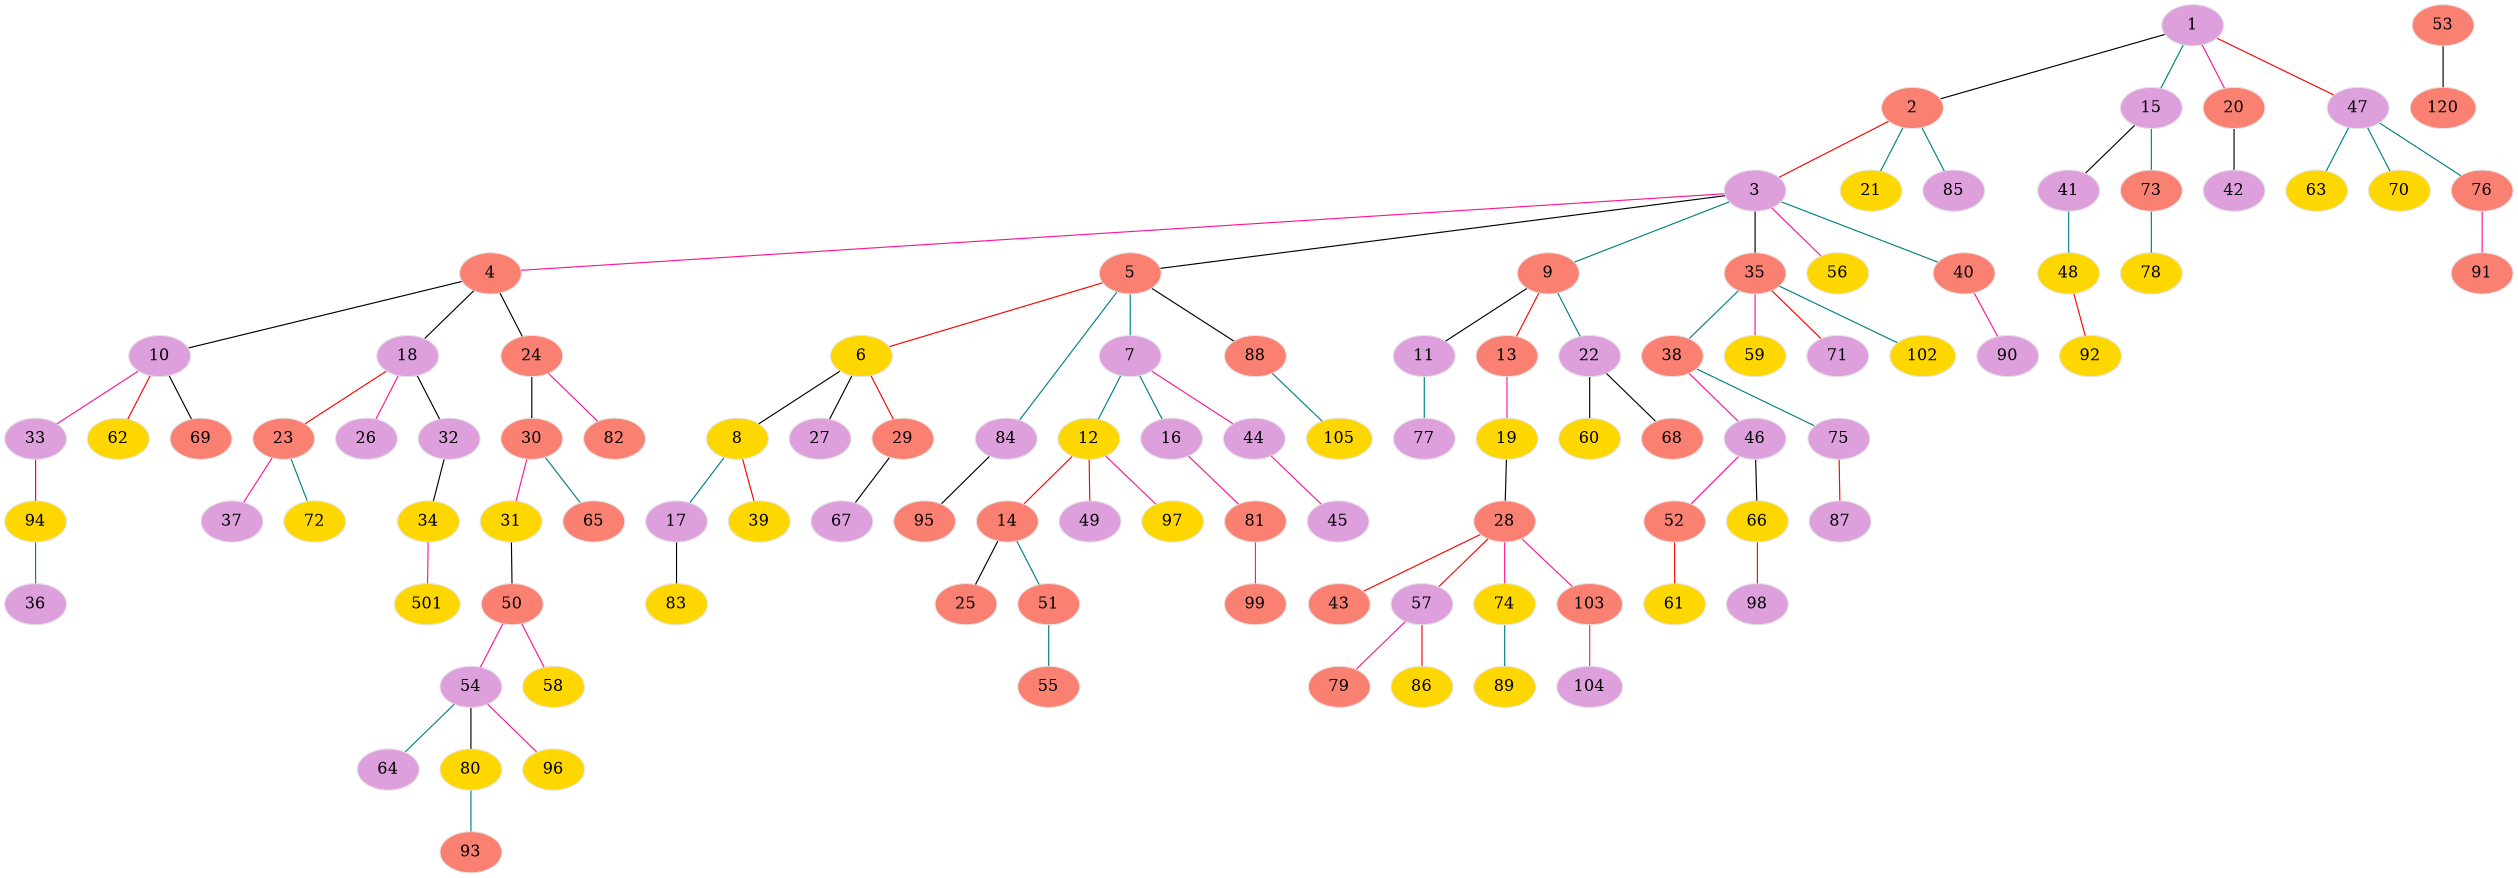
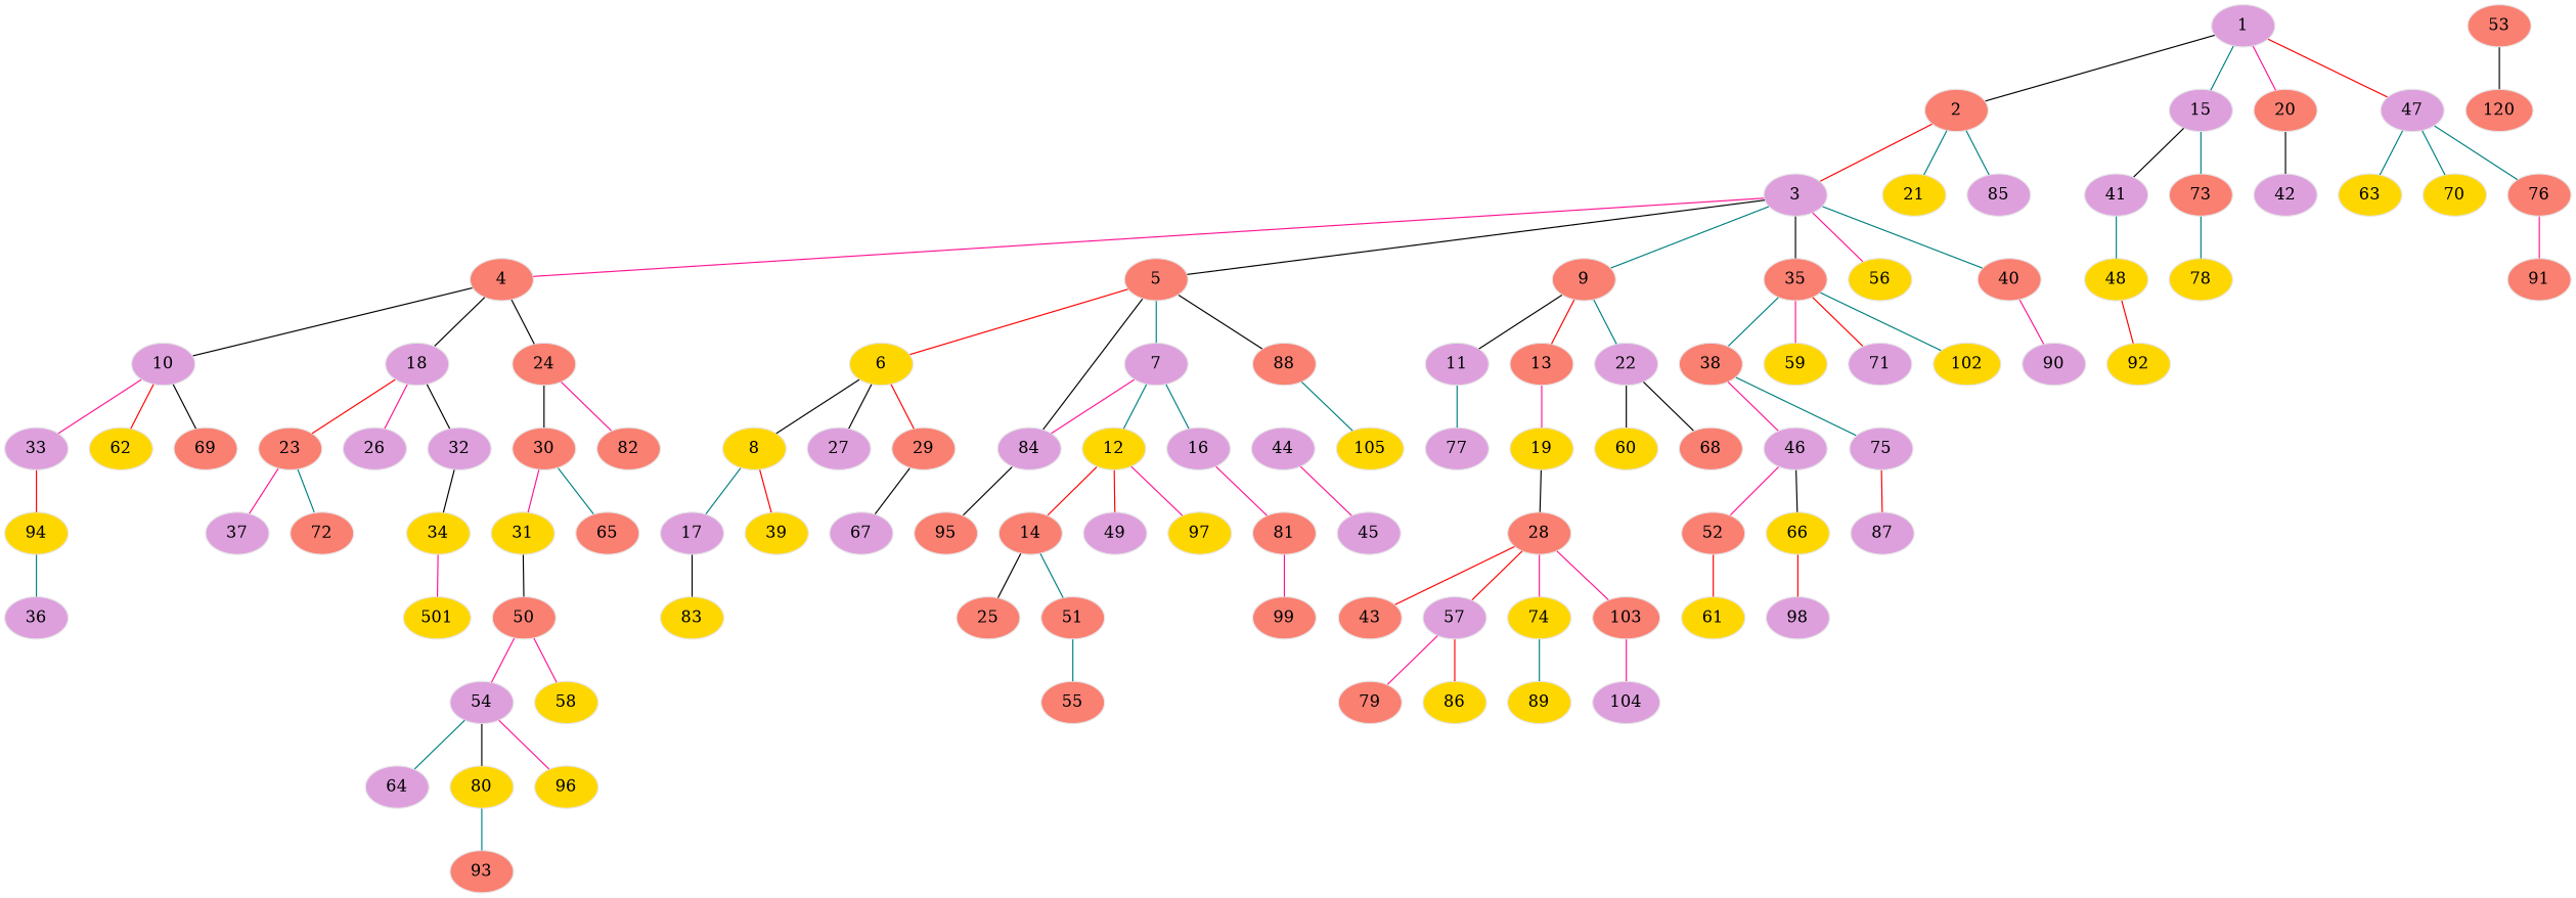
  graph {
    node [color=gray90 fillcolor=salmon style=filled]
    edge [color=teal]
    2
    1 [fillcolor=plum]
    15 [fillcolor=plum]
    20
    47 [fillcolor=plum]
    3 [fillcolor=plum]
    21 [fillcolor=gold]
    85 [fillcolor=plum]
    41 [fillcolor=plum]
    73
    42 [fillcolor=plum]
    63 [fillcolor=gold]
    70 [fillcolor=gold]
    76
    4
    5
    9
    35
    56 [fillcolor=gold]
    40
    10 [fillcolor=plum]
    18 [fillcolor=plum]
    24
    6 [fillcolor=gold]
    7 [fillcolor=plum]
    84 [fillcolor=plum]
    88
    11 [fillcolor=plum]
    13
    22 [fillcolor=plum]
    38
    59 [fillcolor=gold]
    71 [fillcolor=plum]
    102 [fillcolor=gold]
    33 [fillcolor=plum]
    62 [fillcolor=gold]
    69
    23
    26 [fillcolor=plum]
    32 [fillcolor=plum]
    30
    82
    8 [fillcolor=gold]
    27 [fillcolor=plum]
    29
    12 [fillcolor=gold]
    16 [fillcolor=plum]
    44 [fillcolor=plum]
    95
    105 [fillcolor=gold]
    17 [fillcolor=plum]
    39 [fillcolor=gold]
    67 [fillcolor=plum]
    14
    49 [fillcolor=plum]
    97 [fillcolor=gold]
    81
    45 [fillcolor=plum]
    83 [fillcolor=gold]
    77 [fillcolor=plum]
    19 [fillcolor=gold]
    60 [fillcolor=gold]
    68
    94 [fillcolor=gold]
    25
    51
    28
    55
    48 [fillcolor=gold]
    78 [fillcolor=gold]
    99
    37 [fillcolor=plum]
-   72 [fillcolor=gold]
+   72
    34 [fillcolor=gold]
    43
    57 [fillcolor=plum]
    74 [fillcolor=gold]
    103
    53
    n80 [label=120]
    31 [fillcolor=gold]
    65
    79
    86 [fillcolor=gold]
    89 [fillcolor=gold]
    104 [fillcolor=plum]
    50
    54 [fillcolor=plum]
    58 [fillcolor=gold]
    n90 [fillcolor=gold label=501]
    36 [fillcolor=plum]
    46 [fillcolor=plum]
    75 [fillcolor=plum]
    90 [fillcolor=plum]
    52
    66 [fillcolor=gold]
    87 [fillcolor=plum]
    92 [fillcolor=gold]
    61 [fillcolor=gold]
    98 [fillcolor=plum]
    91
    64 [fillcolor=plum]
    80 [fillcolor=gold]
    96 [fillcolor=gold]
    93
    2 -- 3 [color=red]
    2 -- 21
    2 -- 85
    1 -- 2 [color=black]
    1 -- 15
    1 -- 20 [color=deeppink]
    1 -- 47 [color=red]
    15 -- 41 [color=black]
    15 -- 73
    20 -- 42 [color=black]
    47 -- 63
    47 -- 70
    47 -- 76
    3 -- 4 [color=deeppink]
    3 -- 5 [color=black]
    3 -- 9
    3 -- 35 [color=black]
    3 -- 56 [color=deeppink]
    3 -- 40
    41 -- 48
    73 -- 78
    76 -- 91 [color=deeppink]
    4 -- 10 [color=black]
    4 -- 18 [color=black]
    4 -- 24 [color=black]
    5 -- 6 [color=red]
    5 -- 7
-   5 -- 84
+   5 -- 84 [color=black]
    5 -- 88 [color=black]
    9 -- 11 [color=black]
    9 -- 13 [color=red]
    9 -- 22
    35 -- 38
    35 -- 59 [color=deeppink]
    35 -- 71 [color=red]
    35 -- 102
    40 -- 90 [color=deeppink]
    10 -- 33 [color=deeppink]
    10 -- 62 [color=red]
    10 -- 69 [color=black]
    18 -- 23 [color=red]
    18 -- 26 [color=deeppink]
    18 -- 32 [color=black]
    24 -- 30 [color=black]
    24 -- 82 [color=deeppink]
    6 -- 8 [color=black]
    6 -- 27 [color=black]
    6 -- 29 [color=red]
    7 -- 12
    7 -- 16
-   7 -- 44 [color=deeppink]
+   7 -- 84 [color=deeppink]
    84 -- 95 [color=black]
    88 -- 105
    11 -- 77
    13 -- 19 [color=deeppink]
    22 -- 60 [color=black]
    22 -- 68 [color=black]
    38 -- 46 [color=deeppink]
    38 -- 75
    33 -- 94 [color=red]
    23 -- 37 [color=deeppink]
    23 -- 72
    32 -- 34 [color=black]
    30 -- 31 [color=deeppink]
    30 -- 65
    8 -- 17
    8 -- 39 [color=red]
    29 -- 67 [color=black]
    12 -- 14 [color=red]
    12 -- 49 [color=red]
    12 -- 97 [color=deeppink]
    16 -- 81 [color=deeppink]
    44 -- 45 [color=deeppink]
    17 -- 83 [color=black]
    14 -- 25 [color=black]
    14 -- 51
    81 -- 99 [color=deeppink]
    19 -- 28 [color=black]
    94 -- 36
    51 -- 55
    28 -- 43 [color=red]
    28 -- 57 [color=red]
    28 -- 74 [color=deeppink]
    28 -- 103 [color=deeppink]
    48 -- 92 [color=red]
    34 -- n90 [color=deeppink]
    57 -- 79 [color=deeppink]
    57 -- 86 [color=red]
    74 -- 89
    103 -- 104 [color=deeppink]
    53 -- n80 [color=black]
    31 -- 50 [color=black]
    50 -- 54 [color=deeppink]
    50 -- 58 [color=deeppink]
    54 -- 64
    54 -- 80 [color=black]
    54 -- 96 [color=deeppink]
    46 -- 52 [color=deeppink]
    46 -- 66 [color=black]
    75 -- 87 [color=red]
    52 -- 61 [color=red]
    66 -- 98 [color=red]
    80 -- 93
  }
